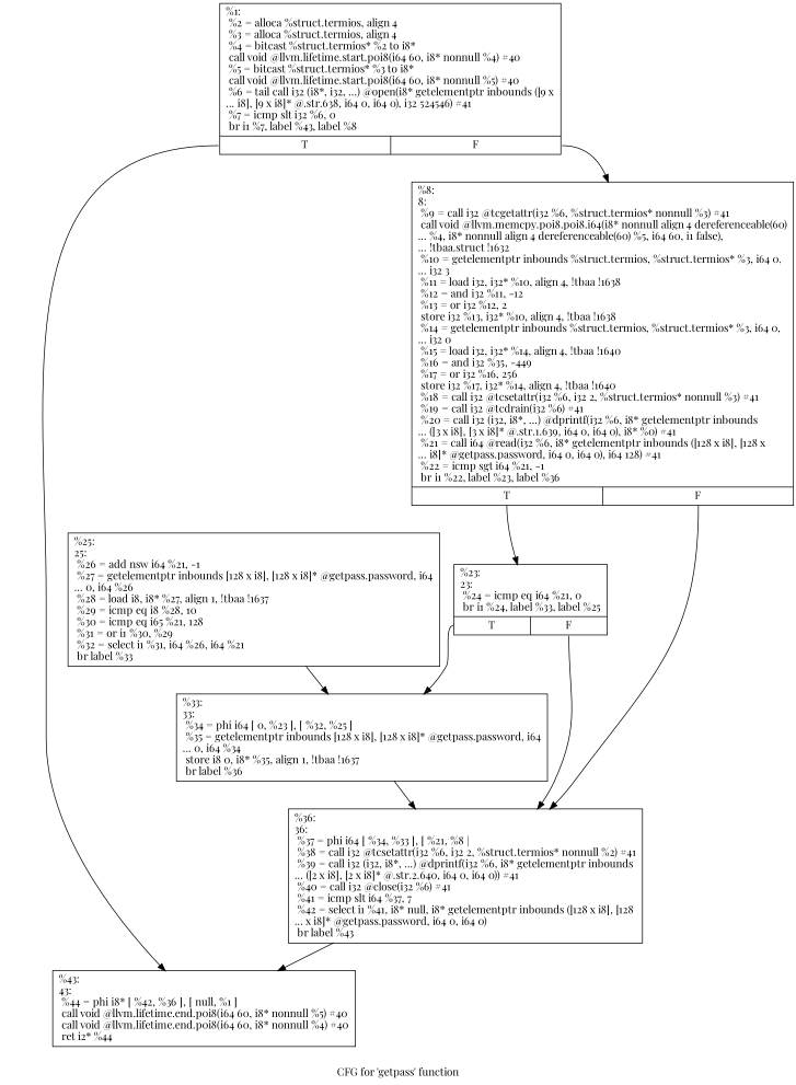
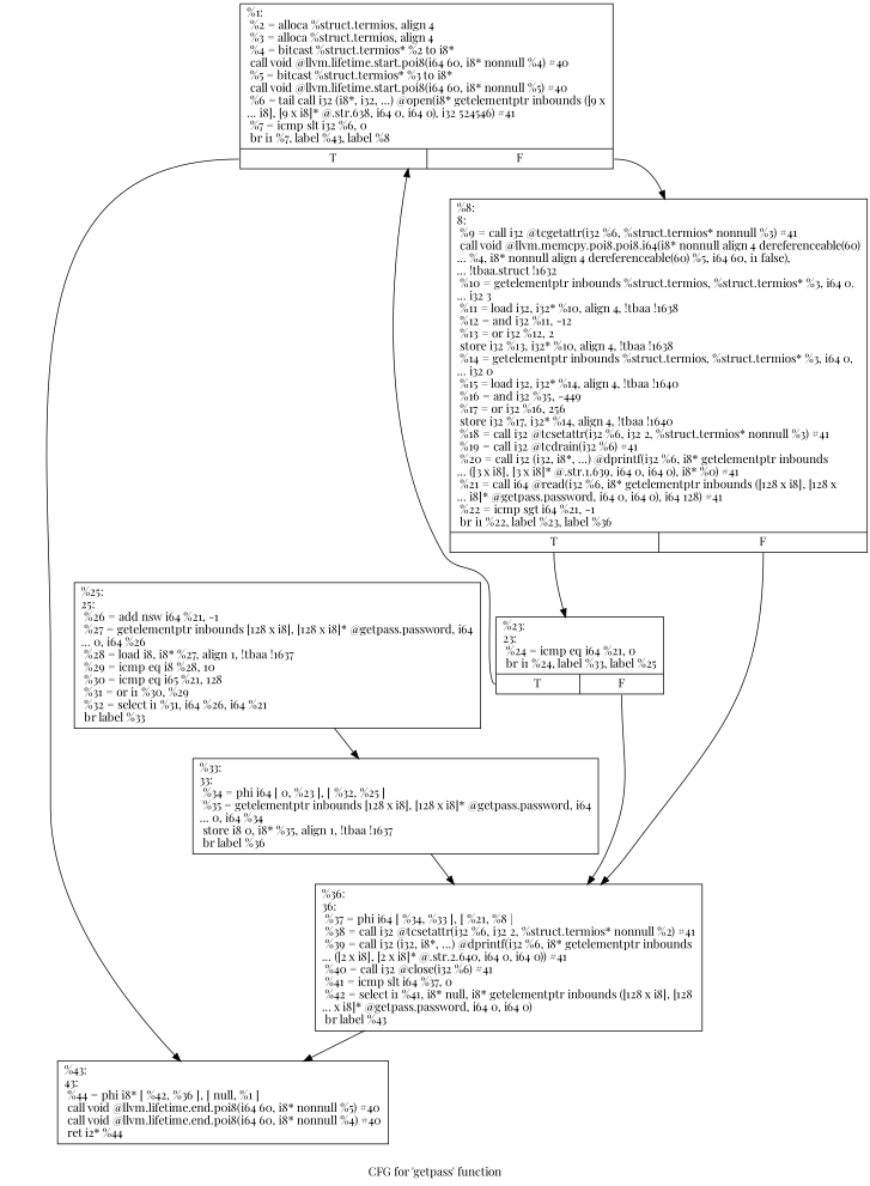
  digraph {
    fontname="Playfair Display"
    label="CFG for 'getpass' function"
    node [fontname="Playfair Display" shape=record]
    edge [fontname="Playfair Display"]
    n1 [label="{%1:\l  %2 = alloca %struct.termios, align 4\l  %3 = alloca %struct.termios, align 4\l  %4 = bitcast %struct.termios* %2 to i8*\l  call void @llvm.lifetime.start.p0i8(i64 60, i8* nonnull %4) #40\l  %5 = bitcast %struct.termios* %3 to i8*\l  call void @llvm.lifetime.start.p0i8(i64 60, i8* nonnull %5) #40\l  %6 = tail call i32 (i8*, i32, ...) @open(i8* getelementptr inbounds ([9 x\l... i8], [9 x i8]* @.str.638, i64 0, i64 0), i32 524546) #41\l  %7 = icmp slt i32 %6, 0\l  br i1 %7, label %43, label %8\l|{<s0>T|<s1>F}}"]
    n2 [label="{%43:\l43:                                               \l  %44 = phi i8* [ %42, %36 ], [ null, %1 ]\l  call void @llvm.lifetime.end.p0i8(i64 60, i8* nonnull %5) #40\l  call void @llvm.lifetime.end.p0i8(i64 60, i8* nonnull %4) #40\l  ret i2* %44\l}"]
    n3 [label="{%8:\l8:                                                \l  %9 = call i32 @tcgetattr(i32 %6, %struct.termios* nonnull %3) #41\l  call void @llvm.memcpy.p0i8.p0i8.i64(i8* nonnull align 4 dereferenceable(60)\l... %4, i8* nonnull align 4 dereferenceable(60) %5, i64 60, i1 false),\l... !tbaa.struct !1632\l  %10 = getelementptr inbounds %struct.termios, %struct.termios* %3, i64 0,\l... i32 3\l  %11 = load i32, i32* %10, align 4, !tbaa !1638\l  %12 = and i32 %11, -12\l  %13 = or i32 %12, 2\l  store i32 %13, i32* %10, align 4, !tbaa !1638\l  %14 = getelementptr inbounds %struct.termios, %struct.termios* %3, i64 0,\l... i32 0\l  %15 = load i32, i32* %14, align 4, !tbaa !1640\l  %16 = and i32 %35, -449\l  %17 = or i32 %16, 256\l  store i32 %17, i32* %14, align 4, !tbaa !1640\l  %18 = call i32 @tcsetattr(i32 %6, i32 2, %struct.termios* nonnull %3) #41\l  %19 = call i32 @tcdrain(i32 %6) #41\l  %20 = call i32 (i32, i8*, ...) @dprintf(i32 %6, i8* getelementptr inbounds\l... ([3 x i8], [3 x i8]* @.str.1.639, i64 0, i64 0), i8* %0) #41\l  %21 = call i64 @read(i32 %6, i8* getelementptr inbounds ([128 x i8], [128 x\l... i8]* @getpass.password, i64 0, i64 0), i64 128) #41\l  %22 = icmp sgt i64 %21, -1\l  br i1 %22, label %23, label %36\l|{<s0>T|<s1>F}}"]
    n4 [label="{%23:\l23:                                               \l  %24 = icmp eq i64 %21, 0\l  br i1 %24, label %33, label %25\l|{<s0>T|<s1>F}}"]
-   n5 [label="{%36:\l36:                                               \l  %37 = phi i64 [ %34, %33 ], [ %21, %8 ]\l  %38 = call i32 @tcsetattr(i32 %6, i32 2, %struct.termios* nonnull %2) #41\l  %39 = call i32 (i32, i8*, ...) @dprintf(i32 %6, i8* getelementptr inbounds\l... ([2 x i8], [2 x i8]* @.str.2.640, i64 0, i64 0)) #41\l  %40 = call i32 @close(i32 %6) #41\l  %41 = icmp slt i64 %37, 7\l  %42 = select i1 %41, i8* null, i8* getelementptr inbounds ([128 x i8], [128\l... x i8]* @getpass.password, i64 0, i64 0)\l  br label %43\l}"]
+   n5 [label="{%36:\l36:                                               \l  %37 = phi i64 [ %34, %33 ], [ %21, %8 ]\l  %38 = call i32 @tcsetattr(i32 %6, i32 2, %struct.termios* nonnull %2) #41\l  %39 = call i32 (i32, i8*, ...) @dprintf(i32 %6, i8* getelementptr inbounds\l... ([2 x i8], [2 x i8]* @.str.2.640, i64 0, i64 0)) #41\l  %40 = call i32 @close(i32 %6) #41\l  %41 = icmp slt i64 %37, 0\l  %42 = select i1 %41, i8* null, i8* getelementptr inbounds ([128 x i8], [128\l... x i8]* @getpass.password, i64 0, i64 0)\l  br label %43\l}"]
    n6 [label="{%33:\l33:                                               \l  %34 = phi i64 [ 0, %23 ], [ %32, %25 ]\l  %35 = getelementptr inbounds [128 x i8], [128 x i8]* @getpass.password, i64\l... 0, i64 %34\l  store i8 0, i8* %35, align 1, !tbaa !1637\l  br label %36\l}"]
    n7 [label="{%25:\l25:                                               \l  %26 = add nsw i64 %21, -1\l  %27 = getelementptr inbounds [128 x i8], [128 x i8]* @getpass.password, i64\l... 0, i64 %26\l  %28 = load i8, i8* %27, align 1, !tbaa !1637\l  %29 = icmp eq i8 %28, 10\l  %30 = icmp eq i65 %21, 128\l  %31 = or i1 %30, %29\l  %32 = select i1 %31, i64 %26, i64 %21\l  br label %33\l}"]
    n1 -> n2 [tailport=s0]
    n1 -> n3 [tailport=s1]
    n3 -> n4 [tailport=s0]
    n3 -> n5 [tailport=s1]
    n4 -> n5 [tailport=s1]
-   n4 -> n6 [tailport=s0]
+   n4 -> n1 [tailport=s0]
    n5 -> n2
    n6 -> n5
    n7 -> n6
  }
